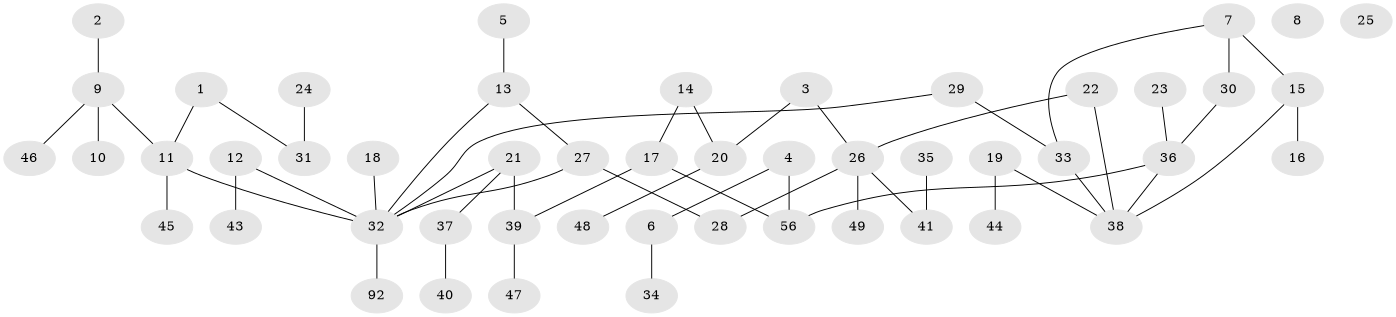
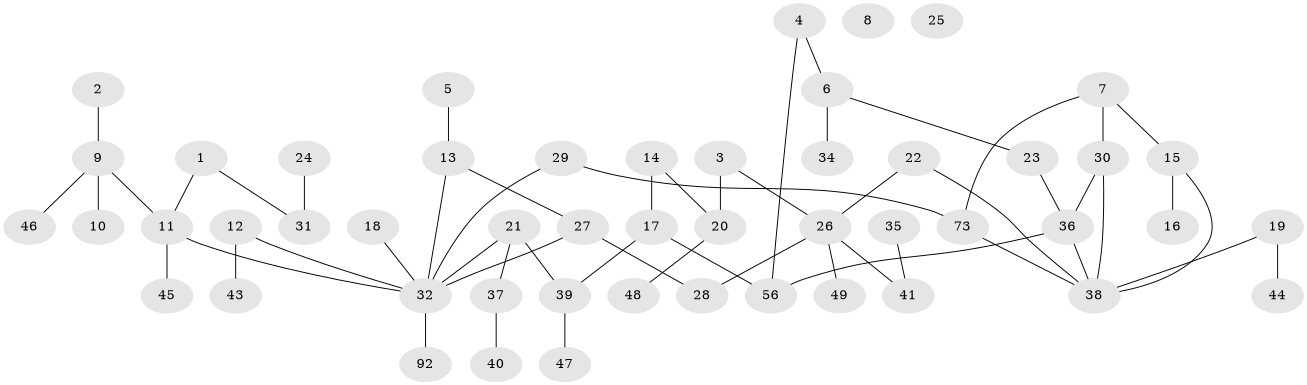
  graph {
    node [color=gray90 style=filled]
    1
    11
    31
    32
    45
    2
    9
    3
    20
    26
    48
    28
    41
    49
    4
    6
    n17 [label=56]
    23
    34
    5
    13
    27
    36
    7
    15
    30
-   33
+   33 [label=73]
    16
    38
    8
    10
    46
    n33 [label=92]
    12
    43
    14
    17
    39
    47
    18
    19
    44
    21
    37
    40
    22
    24
    25
    29
    35
    1 -- 11
    1 -- 31
    11 -- 32
    11 -- 45
    32 -- n33
    2 -- 9
    9 -- 11
    9 -- 10
    9 -- 46
    3 -- 20
    3 -- 26
    20 -- 48
    26 -- 28
    26 -- 41
    26 -- 49
    4 -- 6
    4 -- n17
+   6 -- 23
    6 -- 34
    23 -- 36
    5 -- 13
    13 -- 32
    13 -- 27
    27 -- 32
    27 -- 28
    36 -- n17
    36 -- 38
    7 -- 15
    7 -- 30
    7 -- 33
    15 -- 16
    15 -- 38
    30 -- 36
+   30 -- 38
    33 -- 38
    12 -- 32
    12 -- 43
    14 -- 20
    14 -- 17
    17 -- n17
    17 -- 39
    39 -- 47
    18 -- 32
    19 -- 38
    19 -- 44
    21 -- 32
    21 -- 39
    21 -- 37
    37 -- 40
    22 -- 26
    22 -- 38
    24 -- 31
    29 -- 32
    29 -- 33
    35 -- 41
  }
